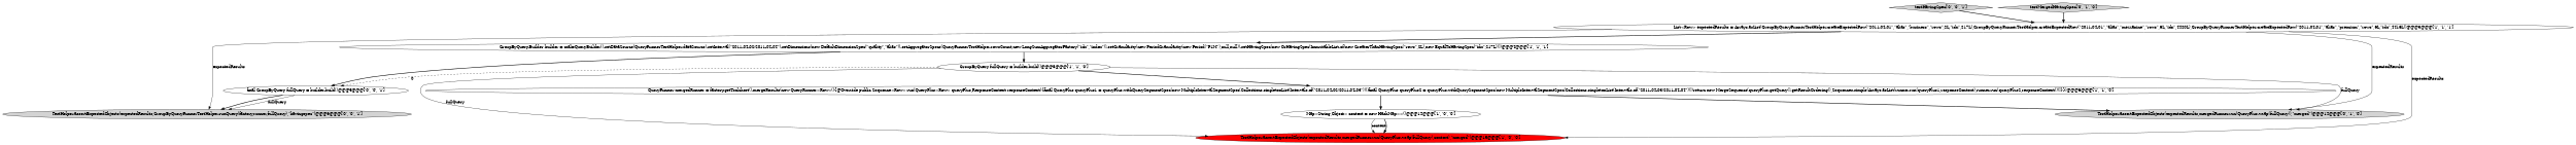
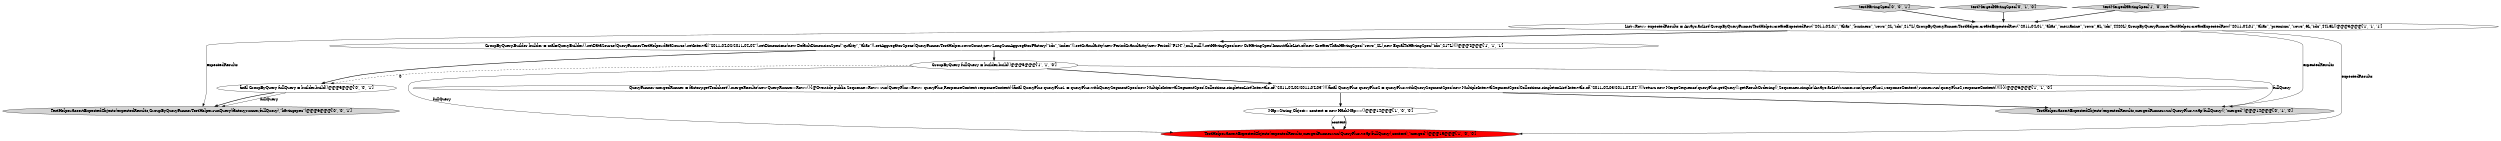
  digraph {
    node [fillcolor=white shape=ellipse style=filled]
    edge [style=bold]
    n1 [fillcolor=red label="TestHelper.assertExpectedObjects(expectedResults,mergedRunner.run(QueryPlus.wrap(fullQuery),context),\"merged\")@@@15@@@['1', '0', '0']"]
    n2 [label="QueryRunner mergedRunner = factory.getToolchest().mergeResults(new QueryRunner<Row>(){@Override public Sequence<Row> run(QueryPlus<Row> queryPlus,ResponseContext responseContext){final QueryPlus queryPlus1 = queryPlus.withQuerySegmentSpec(new MultipleIntervalSegmentSpec(Collections.singletonList(Intervals.of(\"2011-04-02/2011-04-03\"))))final QueryPlus queryPlus2 = queryPlus.withQuerySegmentSpec(new MultipleIntervalSegmentSpec(Collections.singletonList(Intervals.of(\"2011-04-03/2011-04-04\"))))return new MergeSequence(queryPlus.getQuery().getResultOrdering(),Sequences.simple(Arrays.asList(runner.run(queryPlus1,responseContext),runner.run(queryPlus2,responseContext))))}})@@@6@@@['1', '1', '0']"]
    n3 [fillcolor=lightgray label="TestHelper.assertExpectedObjects(expectedResults,mergedRunner.run(QueryPlus.wrap(fullQuery)),\"merged\")@@@14@@@['0', '1', '0']"]
    n4 [label="Map<String,Object> context = new HashMap<>()@@@14@@@['1', '0', '0']"]
    n5 [label="GroupByQuery.Builder builder = makeQueryBuilder().setDataSource(QueryRunnerTestHelper.dataSource).setInterval(\"2011-04-02/2011-04-04\").setDimensions(new DefaultDimensionSpec(\"quality\",\"alias\")).setAggregatorSpecs(QueryRunnerTestHelper.rowsCount,new LongSumAggregatorFactory(\"idx\",\"index\")).setGranularity(new PeriodGranularity(new Period(\"P1M\"),null,null)).setHavingSpec(new OrHavingSpec(ImmutableList.of(new GreaterThanHavingSpec(\"rows\",2L),new EqualToHavingSpec(\"idx\",217L))))@@@4@@@['1', '1', '1']"]
    n6 [label="GroupByQuery fullQuery = builder.build()@@@5@@@['1', '1', '0']"]
    n7 [label="final GroupByQuery fullQuery = builder.build()@@@5@@@['0', '0', '1']"]
    n8 [fillcolor=lightgray label="testHavingSpec['0', '0', '1']" shape=diamond]
    n9 [label="List<Row> expectedResults = Arrays.asList(GroupByQueryRunnerTestHelper.createExpectedRow(\"2011-04-01\",\"alias\",\"business\",\"rows\",2L,\"idx\",217L),GroupByQueryRunnerTestHelper.createExpectedRow(\"2011-04-01\",\"alias\",\"mezzanine\",\"rows\",6L,\"idx\",4420L),GroupByQueryRunnerTestHelper.createExpectedRow(\"2011-04-01\",\"alias\",\"premium\",\"rows\",6L,\"idx\",4416L))@@@3@@@['1', '1', '1']"]
    n10 [fillcolor=lightgray label="TestHelper.assertExpectedObjects(expectedResults,GroupByQueryRunnerTestHelper.runQuery(factory,runner,fullQuery),\"havingspec\")@@@6@@@['0', '0', '1']"]
    n11 [fillcolor=lightgray label="testMergedHavingSpec['0', '1', '0']" shape=diamond]
+   n12 [fillcolor=lightgray label="testMergedHavingSpec['1', '0', '0']" shape=diamond]
    n2 -> n3
    n2 -> n4
    n4 -> n1 [label=context style=solid]
    n4 -> n1
    n5 -> n6
    n5 -> n7
    n6 -> n1 [label=fullQuery style=solid]
    n6 -> n2
    n6 -> n3 [label=fullQuery style=solid]
    n6 -> n7 [label=0 style=dashed]
    n7 -> n10 [label=fullQuery style=solid]
    n7 -> n10
    n8 -> n9
    n9 -> n1 [label=expectedResults style=solid]
    n9 -> n3 [label=expectedResults style=solid]
    n9 -> n5
    n9 -> n10 [label=expectedResults style=solid]
    n11 -> n9
+   n12 -> n9
  }
